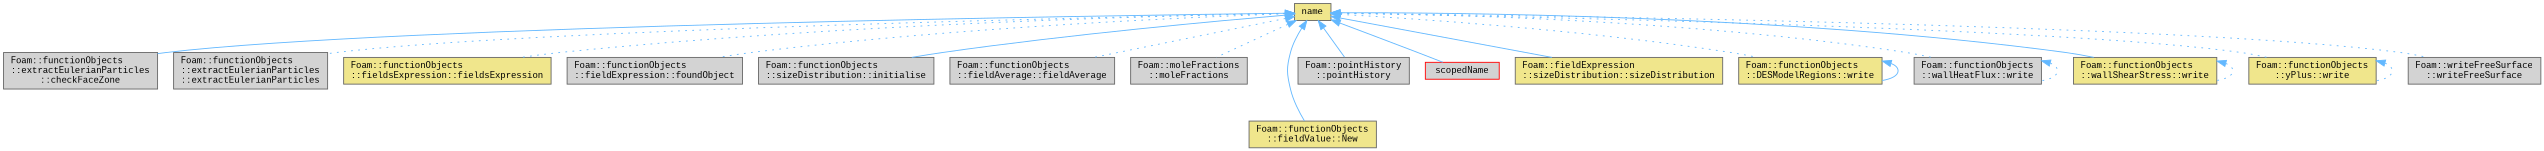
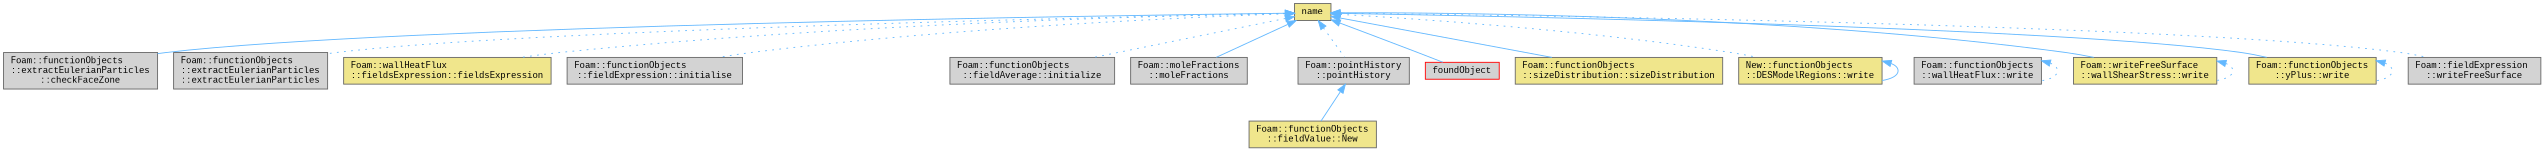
  digraph {
    fontname="Liberation Mono"
    rankdir=TB
    node [color=grey40 fillcolor=lightgrey fontname="Liberation Mono" fontsize=10 shape=box style=filled]
    edge [color=steelblue1 dir=back fontname="Liberation Mono" fontsize=10 labelfontname=Helvetica labelfontsize=10 style=dotted]
    n1 [color=gray40 fillcolor=khaki fontcolor=black height=0.2 label=name width=0.4]
    n2 [height=0.2 label="Foam::functionObjects\l::extractEulerianParticles\l::checkFaceZone" width=0.4]
    n3 [height=0.2 label="Foam::functionObjects\l::extractEulerianParticles\l::extractEulerianParticles" width=0.4]
-   n4 [fillcolor=khaki height=0.2 label="Foam::functionObjects\l::fieldsExpression::fieldsExpression" width=0.4]
-   n5 [height=0.2 label="Foam::functionObjects\l::fieldExpression::foundObject" width=0.4]
-   n6 [height=0.2 label="Foam::functionObjects\l::sizeDistribution::initialise" width=0.4]
-   n7 [height=0.2 label="Foam::functionObjects\l::fieldAverage::fieldAverage" width=0.4]
+   n4 [fillcolor=khaki height=0.2 label="Foam::wallHeatFlux\l::fieldsExpression::fieldsExpression" width=0.4]
+   n5 [height=0.2 label="Foam::functionObjects\l::fieldExpression::initialise" width=0.4]
+   n7 [height=0.2 label="Foam::functionObjects\l::fieldAverage::initialize" width=0.4]
    n8 [height=0.2 label="Foam::moleFractions\l::moleFractions" width=0.4]
    n9 [fillcolor=khaki height=0.2 label="Foam::functionObjects\l::fieldValue::New" width=0.4]
    n10 [height=0.2 label="Foam::pointHistory\l::pointHistory" width=0.4]
-   n11 [color=red height=0.2 label=scopedName width=0.4]
-   n12 [fillcolor=khaki height=0.2 label="Foam::fieldExpression\l::sizeDistribution::sizeDistribution" width=0.4]
-   n13 [fillcolor=khaki height=0.2 label="Foam::functionObjects\l::DESModelRegions::write" width=0.4]
+   n11 [color=red height=0.2 label=foundObject width=0.4]
+   n12 [fillcolor=khaki height=0.2 label="Foam::functionObjects\l::sizeDistribution::sizeDistribution" width=0.4]
+   n13 [fillcolor=khaki height=0.2 label="New::functionObjects\l::DESModelRegions::write" width=0.4]
    n14 [height=0.2 label="Foam::functionObjects\l::wallHeatFlux::write" width=0.4]
-   n15 [fillcolor=khaki height=0.2 label="Foam::functionObjects\l::wallShearStress::write" width=0.4]
+   n15 [fillcolor=khaki height=0.2 label="Foam::writeFreeSurface\l::wallShearStress::write" width=0.4]
    n16 [fillcolor=khaki height=0.2 label="Foam::functionObjects\l::yPlus::write" width=0.4]
-   n17 [height=0.2 label="Foam::writeFreeSurface\l::writeFreeSurface" width=0.4]
+   n17 [height=0.2 label="Foam::fieldExpression\l::writeFreeSurface" width=0.4]
    n1 -> n2 [style=solid]
    n1 -> n3
    n1 -> n4
    n1 -> n5
-   n1 -> n6 [style=solid]
    n1 -> n7
-   n1 -> n8
-   n1 -> n9 [style=solid]
-   n1 -> n10 [style=solid]
+   n1 -> n8 [style=solid]
+   n10 -> n9 [style=solid]
+   n1 -> n10
    n1 -> n11 [style=solid]
    n1 -> n12 [style=solid]
    n1 -> n13
-   n1 -> n14
    n1 -> n15 [style=solid]
-   n1 -> n16
+   n1 -> n16 [style=solid]
    n1 -> n17
    n13 -> n13 [style=solid]
    n14 -> n14
    n15 -> n15
    n16 -> n16
  }
